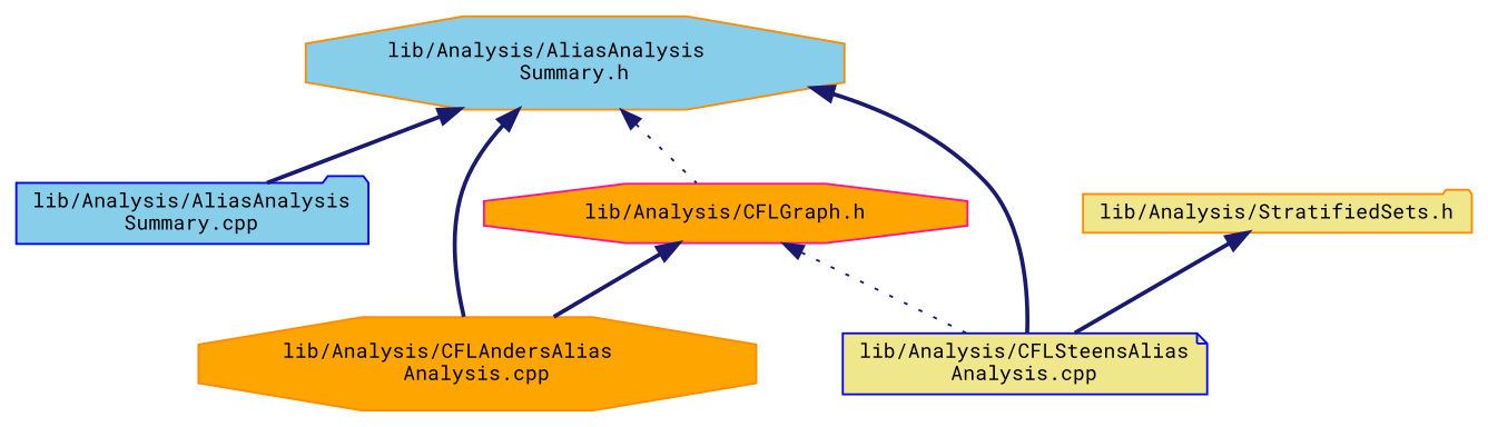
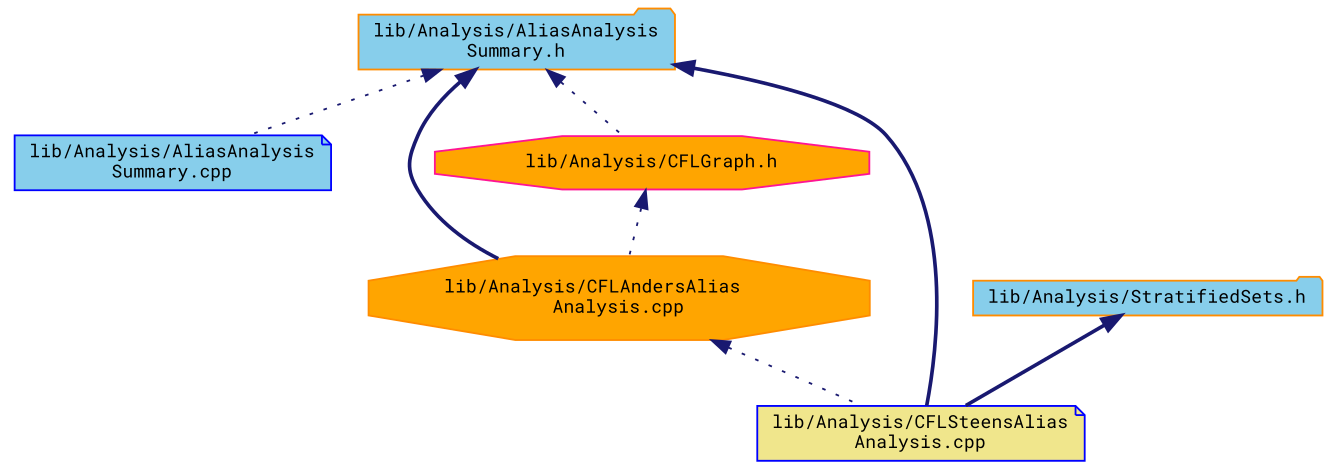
  digraph {
    fontname="Roboto Mono"
    node [color=darkorange fillcolor=skyblue fontname="Roboto Mono" fontsize=10 shape=folder style=filled]
    edge [color=midnightblue dir=back fontname="Roboto Mono" fontsize=10 labelfontname=Helvetica labelfontsize=10 style=dotted]
-   n1 [fontcolor=black height=0.2 label="lib/Analysis/AliasAnalysis\lSummary.h" shape=octagon width=0.4]
-   n2 [color=blue height=0.2 label="lib/Analysis/AliasAnalysis\lSummary.cpp" width=0.4]
+   n1 [fontcolor=black height=0.2 label="lib/Analysis/AliasAnalysis\lSummary.h" width=0.4]
+   n2 [color=blue height=0.2 label="lib/Analysis/AliasAnalysis\lSummary.cpp" shape=note width=0.4]
    n3 [fillcolor=orange height=0.2 label="lib/Analysis/CFLAndersAlias\lAnalysis.cpp" shape=octagon width=0.4]
    n4 [color=deeppink fillcolor=orange height=0.2 label="lib/Analysis/CFLGraph.h" shape=octagon width=0.4]
    n5 [color=blue fillcolor=khaki height=0.2 label="lib/Analysis/CFLSteensAlias\lAnalysis.cpp" shape=note width=0.4]
-   n6 [fillcolor=khaki height=0.2 label="lib/Analysis/StratifiedSets.h" width=0.4]
-   n1 -> n2 [style=bold]
+   n6 [height=0.2 label="lib/Analysis/StratifiedSets.h" width=0.4]
+   n1 -> n2
    n1 -> n3 [style=bold]
    n1 -> n4
    n1 -> n5 [style=bold]
-   n4 -> n3 [style=bold]
-   n4 -> n5
+   n4 -> n3
+   n3 -> n5
    n6 -> n5 [style=bold]
  }
